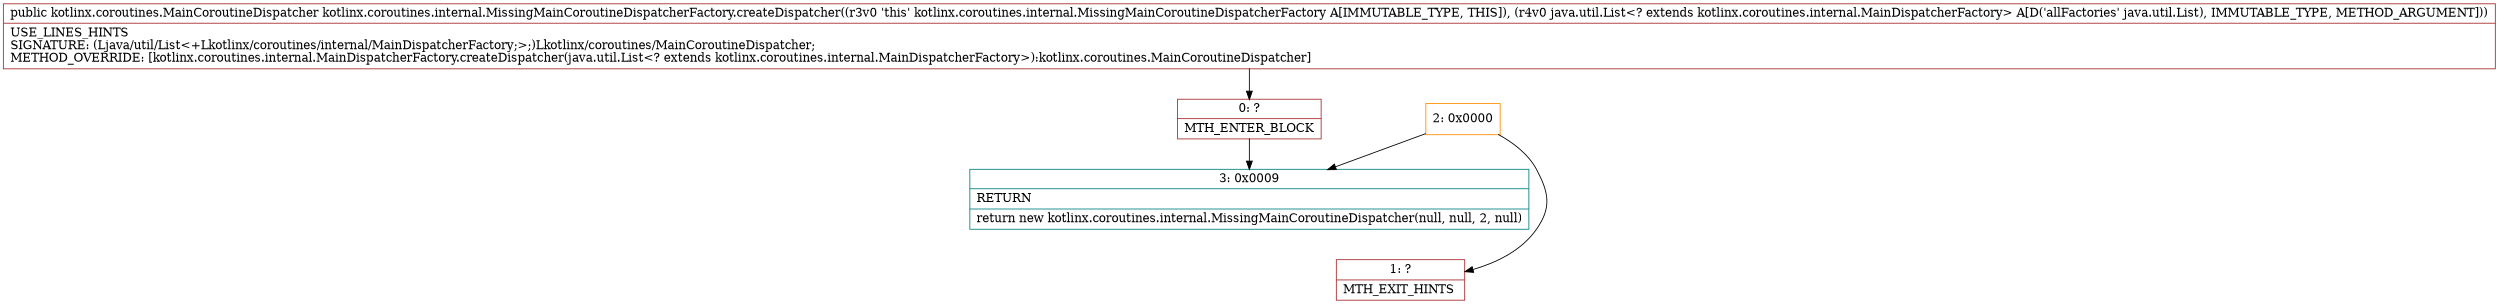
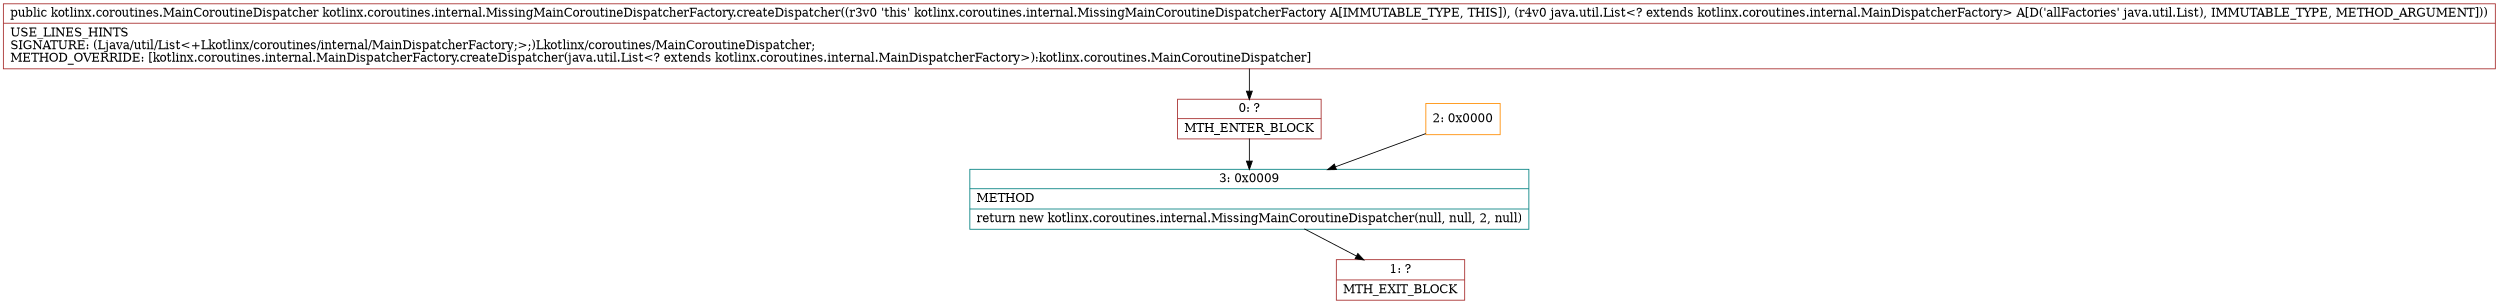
  digraph {
    node [color=brown shape=record]
    n1 [label="{0\:\ ?|MTH_ENTER_BLOCK\l}"]
-   n2 [color=teal label="{3\:\ 0x0009|RETURN\l|return new kotlinx.coroutines.internal.MissingMainCoroutineDispatcher(null, null, 2, null)\l}"]
+   n2 [color=teal label="{3\:\ 0x0009|METHOD\l|return new kotlinx.coroutines.internal.MissingMainCoroutineDispatcher(null, null, 2, null)\l}"]
    n3 [color=darkorange label="{2\:\ 0x0000}"]
-   n4 [label="{1\:\ ?|MTH_EXIT_HINTS\l}"]
+   n4 [label="{1\:\ ?|MTH_EXIT_BLOCK\l}"]
    n5 [label="{public kotlinx.coroutines.MainCoroutineDispatcher kotlinx.coroutines.internal.MissingMainCoroutineDispatcherFactory.createDispatcher((r3v0 'this' kotlinx.coroutines.internal.MissingMainCoroutineDispatcherFactory A[IMMUTABLE_TYPE, THIS]), (r4v0 java.util.List\<? extends kotlinx.coroutines.internal.MainDispatcherFactory\> A[D('allFactories' java.util.List), IMMUTABLE_TYPE, METHOD_ARGUMENT]))  | USE_LINES_HINTS\lSIGNATURE: (Ljava\/util\/List\<+Lkotlinx\/coroutines\/internal\/MainDispatcherFactory;\>;)Lkotlinx\/coroutines\/MainCoroutineDispatcher;\lMETHOD_OVERRIDE: [kotlinx.coroutines.internal.MainDispatcherFactory.createDispatcher(java.util.List\<? extends kotlinx.coroutines.internal.MainDispatcherFactory\>):kotlinx.coroutines.MainCoroutineDispatcher]\l}"]
    n1 -> n2
-   n3 -> n4
+   n2 -> n4
    n3 -> n2
    n5 -> n1
  }
